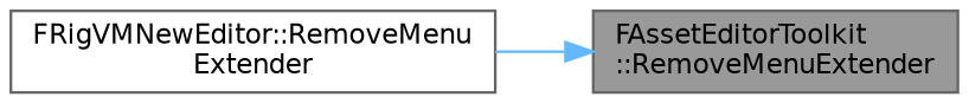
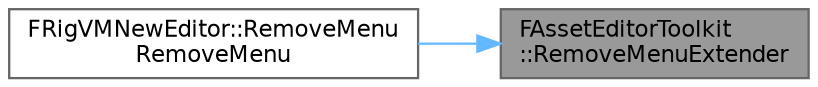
  digraph {
    rankdir=RL
    node [fontname=Helvetica fontsize=10 shape=box style=filled]
    n1 [color=gray40 fillcolor=grey60 fontcolor=black height=0.2 label="FAssetEditorToolkit\l::RemoveMenuExtender" width=0.4]
-   n2 [color=grey40 fillcolor=white height=0.2 label="FRigVMNewEditor::RemoveMenu\lExtender" width=0.4]
+   n2 [color=grey40 fillcolor=white height=0.2 label="FRigVMNewEditor::RemoveMenu\lRemoveMenu" width=0.4]
    n1 -> n2 [color=steelblue1 dir=back fontname=Helvetica fontsize=10 labelfontname=Helvetica labelfontsize=10 style=solid]
  }
